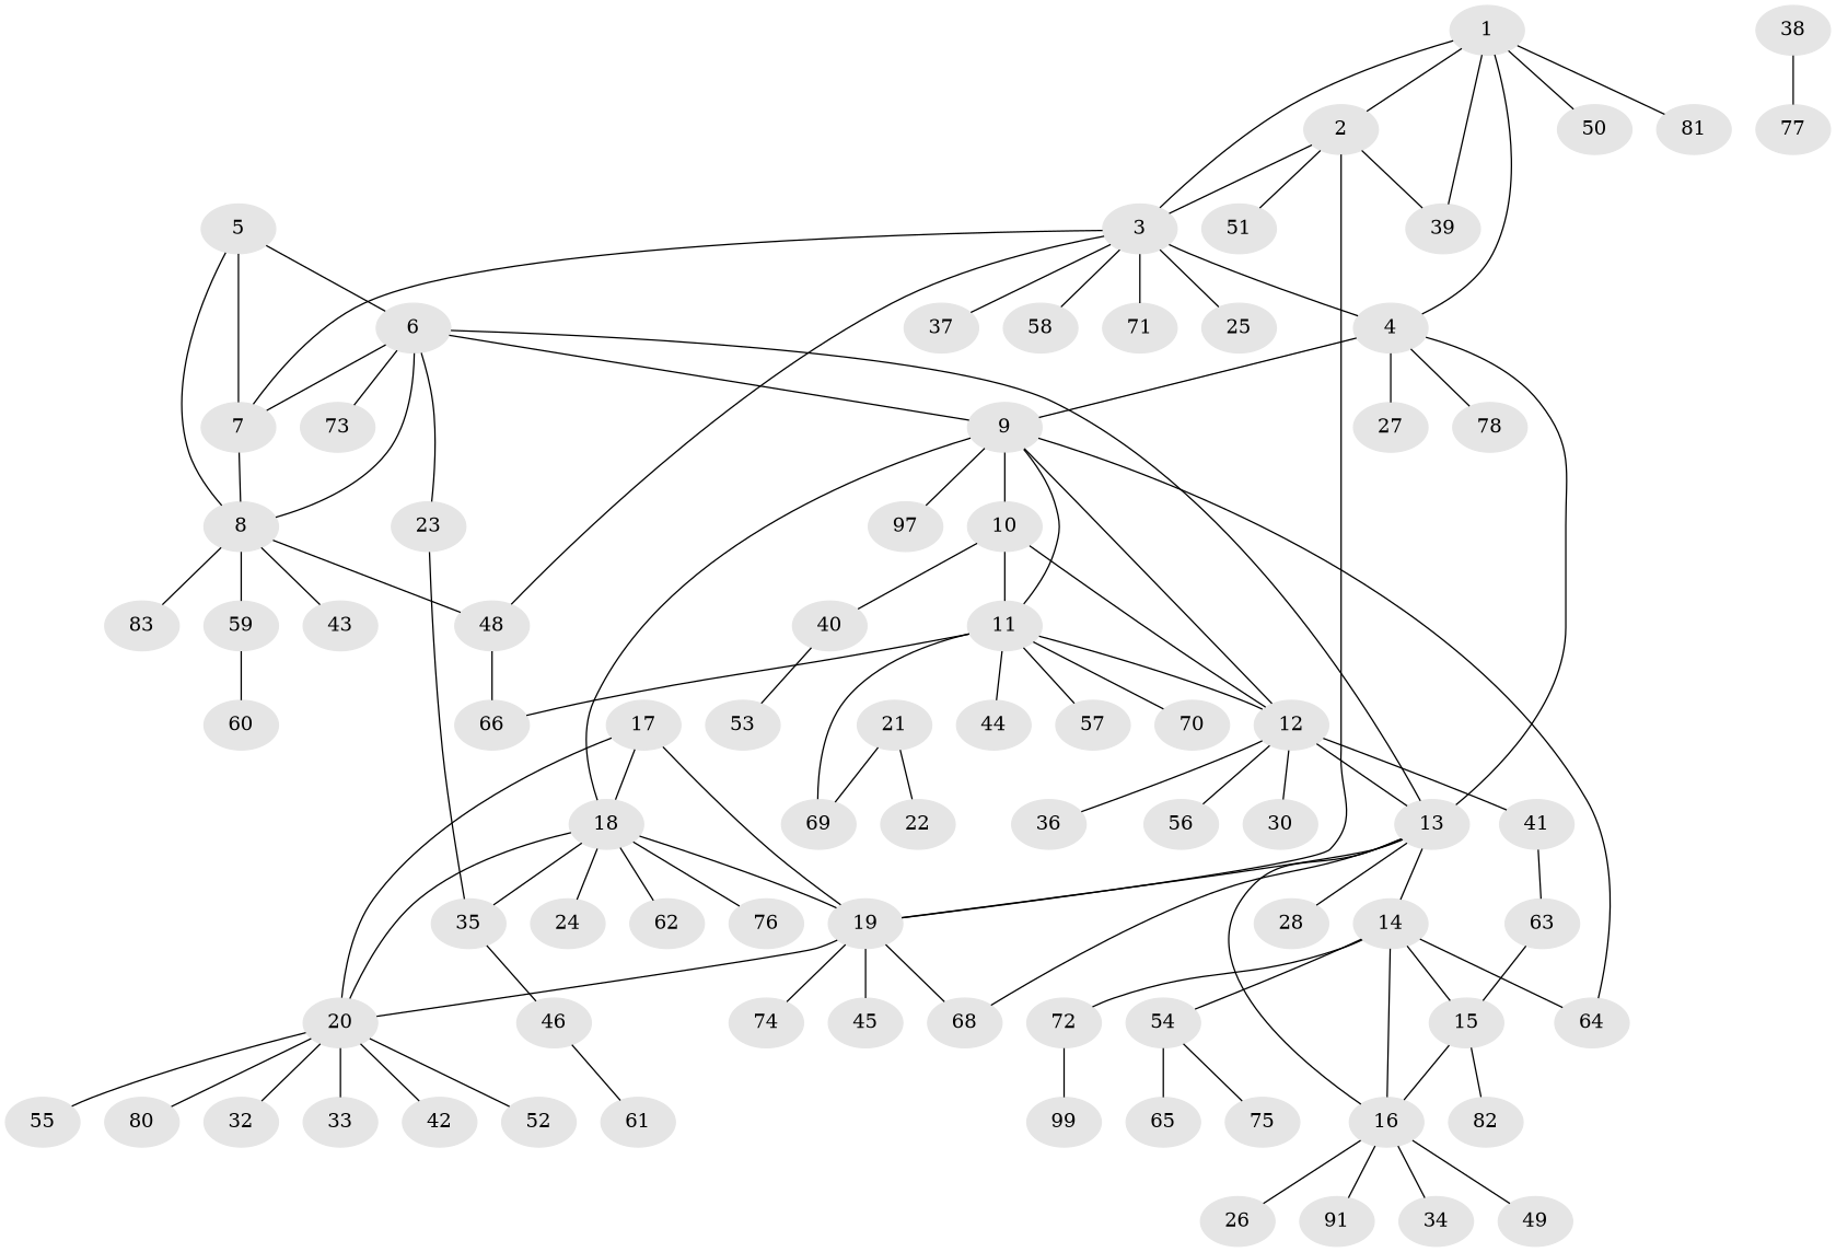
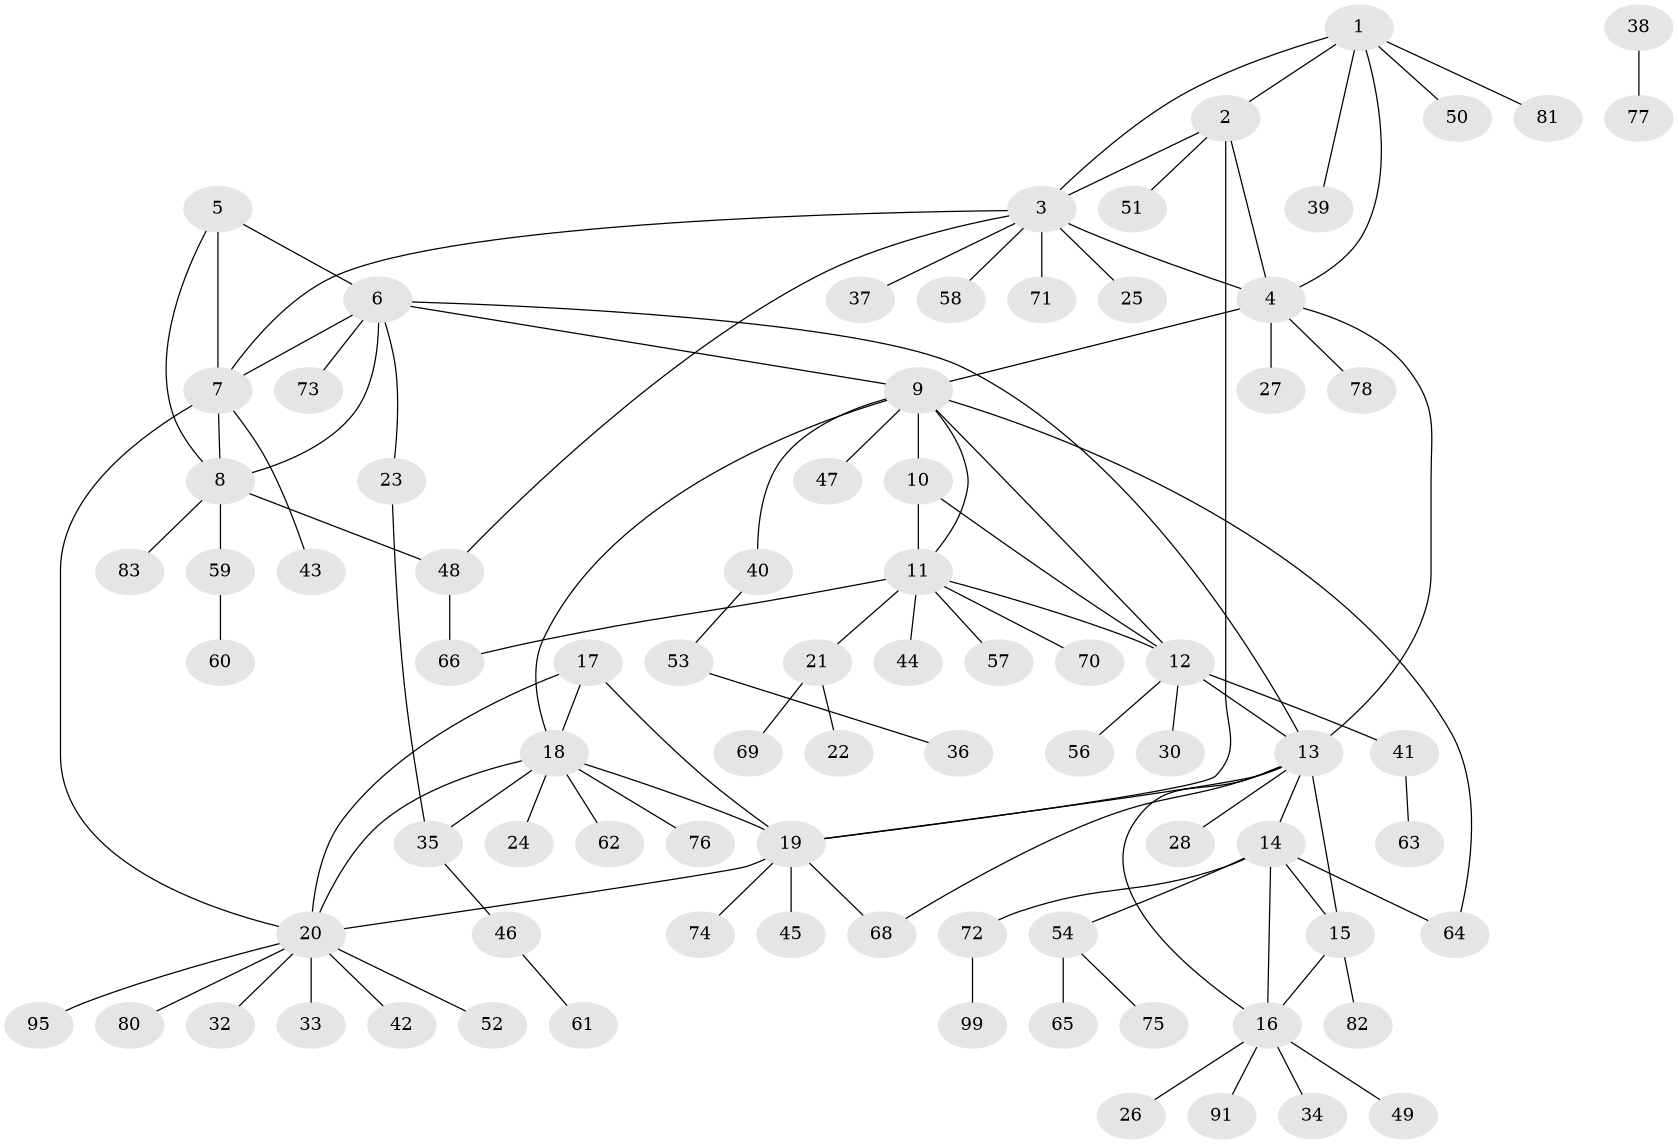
  graph {
    node [color=gray90 style=filled]
    1
    2
    3
    4
    39
    50
    81
    19
    51
    7
    25
    37
    48
    58
    71
    9
    13
    27
    78
    20
    68
    45
    74
    8
    38
    77
    66
    10
    11
    12
    18
-   47 [label=97]
+   47
    64
    14
    15
    16
    28
    5
    6
    23
    73
    43
    59
    83
    35
    32
    33
    42
    52
-   55
+   55 [label=95]
    80
    60
    40
    21
    44
    57
    70
    30
    36
    41
    56
    24
    62
    76
    53
    22
    69
    63
    54
    72
    82
    26
    n73 [label=91]
    34
    49
    65
    75
    n78 [label=99]
    17
    46
    61
    1 -- 2
    1 -- 3
    1 -- 4
    1 -- 39
    1 -- 50
    1 -- 81
    2 -- 3
-   2 -- 39
+   2 -- 4
    2 -- 19
    2 -- 51
    3 -- 4
    3 -- 7
    3 -- 25
    3 -- 37
    3 -- 48
    3 -- 58
    3 -- 71
    4 -- 9
    4 -- 13
    4 -- 27
    4 -- 78
    19 -- 20
    19 -- 68
    19 -- 45
    19 -- 74
+   7 -- 20
    7 -- 8
    48 -- 66
    9 -- 10
    9 -- 11
    9 -- 12
    9 -- 18
    9 -- 47
    9 -- 64
    13 -- 19
    13 -- 68
    13 -- 14
-   63 -- 15
+   13 -- 15
    13 -- 16
    13 -- 28
    20 -- 32
    20 -- 33
    20 -- 42
    20 -- 52
    20 -- 55
    20 -- 80
    8 -- 48
-   8 -- 43
+   7 -- 43
    8 -- 59
    8 -- 83
    38 -- 77
    10 -- 11
    10 -- 12
-   10 -- 40
+   9 -- 40
    11 -- 66
    11 -- 12
-   11 -- 69
+   11 -- 21
    11 -- 44
    11 -- 57
    11 -- 70
    12 -- 13
    12 -- 30
-   12 -- 36
+   53 -- 36
    12 -- 41
    12 -- 56
    18 -- 19
    18 -- 20
    18 -- 35
    18 -- 24
    18 -- 62
    18 -- 76
    14 -- 64
    14 -- 15
    14 -- 16
    14 -- 54
    14 -- 72
    15 -- 16
    15 -- 82
    16 -- 26
    16 -- n73
    16 -- 34
    16 -- 49
    5 -- 7
    5 -- 8
    5 -- 6
    6 -- 7
    6 -- 9
    6 -- 13
    6 -- 8
    6 -- 23
    6 -- 73
    23 -- 35
    59 -- 60
    35 -- 46
    40 -- 53
    21 -- 22
    21 -- 69
    41 -- 63
    54 -- 65
    54 -- 75
    72 -- n78
    17 -- 19
    17 -- 20
    17 -- 18
    46 -- 61
  }
